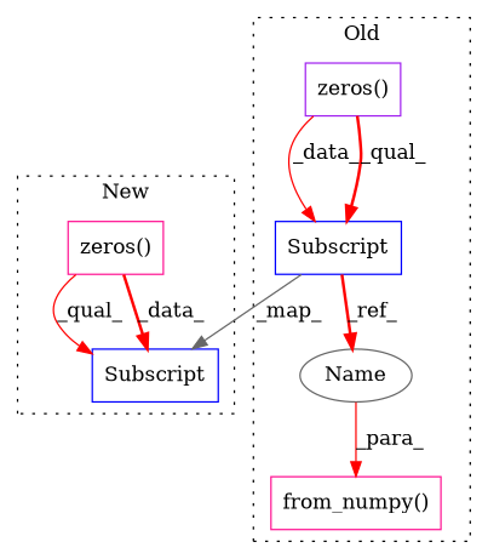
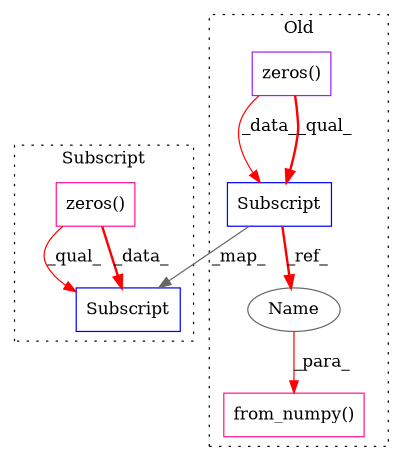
  digraph {
    node [a=75 l="30,0" shape=box color=deeppink]
    edge [color=red style=solid]
    n1 [l="17,1" label="from_numpy()" s="3133,3161"]
    n2 [l="9,19" label="zeros()" s="613,695" color=purple]
    n3 [a=63 label=Subscript s="2427,0" color=blue]
    n4 [a=87 l=11 label=Name s=3150 shape=ellipse color=gray40]
    n5 [l="12,22" label="zeros()" s="613,696"]
    n6 [a=63 label=Subscript s="2423,0" color=blue]
    subgraph cluster_1 {
      label=Old
      style=dotted
      n1
      n2
      n3
      n4
    }
    subgraph cluster_2 {
-     label=New
+     label=Subscript
      style=dotted
      n5
      n6
    }
    n2 -> n3 [label=_data_]
    n2 -> n3 [label=_qual_ style=bold]
    n3 -> n4 [label=_ref_ style=bold]
    n3 -> n6 [label=_map_ color=gray40]
    n4 -> n1 [label=_para_]
    n5 -> n6 [label=_qual_]
    n5 -> n6 [label=_data_ style=bold]
  }
